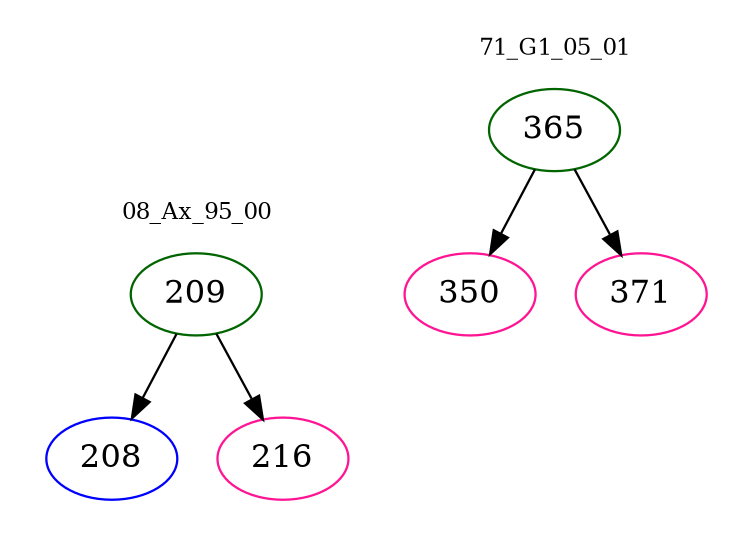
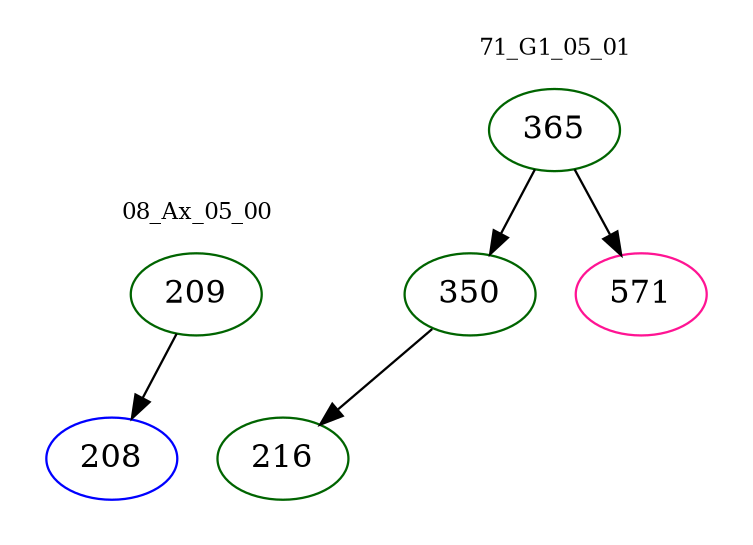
  digraph {
    node [color=darkgreen]
    edge [color=black]
    n1 [label=209]
    n2 [color=blue label=208]
-   n3 [color=deeppink label=216]
+   n3 [label=216]
    n4 [label=365]
-   n5 [color=deeppink label=350]
-   n6 [color=deeppink label=371]
+   n5 [label=350]
+   n6 [color=deeppink label=571]
    subgraph cluster_1 {
      color=white
      fontsize=10
-     label="08_Ax_95_00"
+     label="08_Ax_05_00"
      n1
      n2
      n3
    }
    subgraph cluster_2 {
      color=white
      fontsize=10
      label="71_G1_05_01"
      n4
      n5
      n6
    }
    n1 -> n2
-   n1 -> n3
+   n5 -> n3
    n4 -> n5
    n4 -> n6
  }
